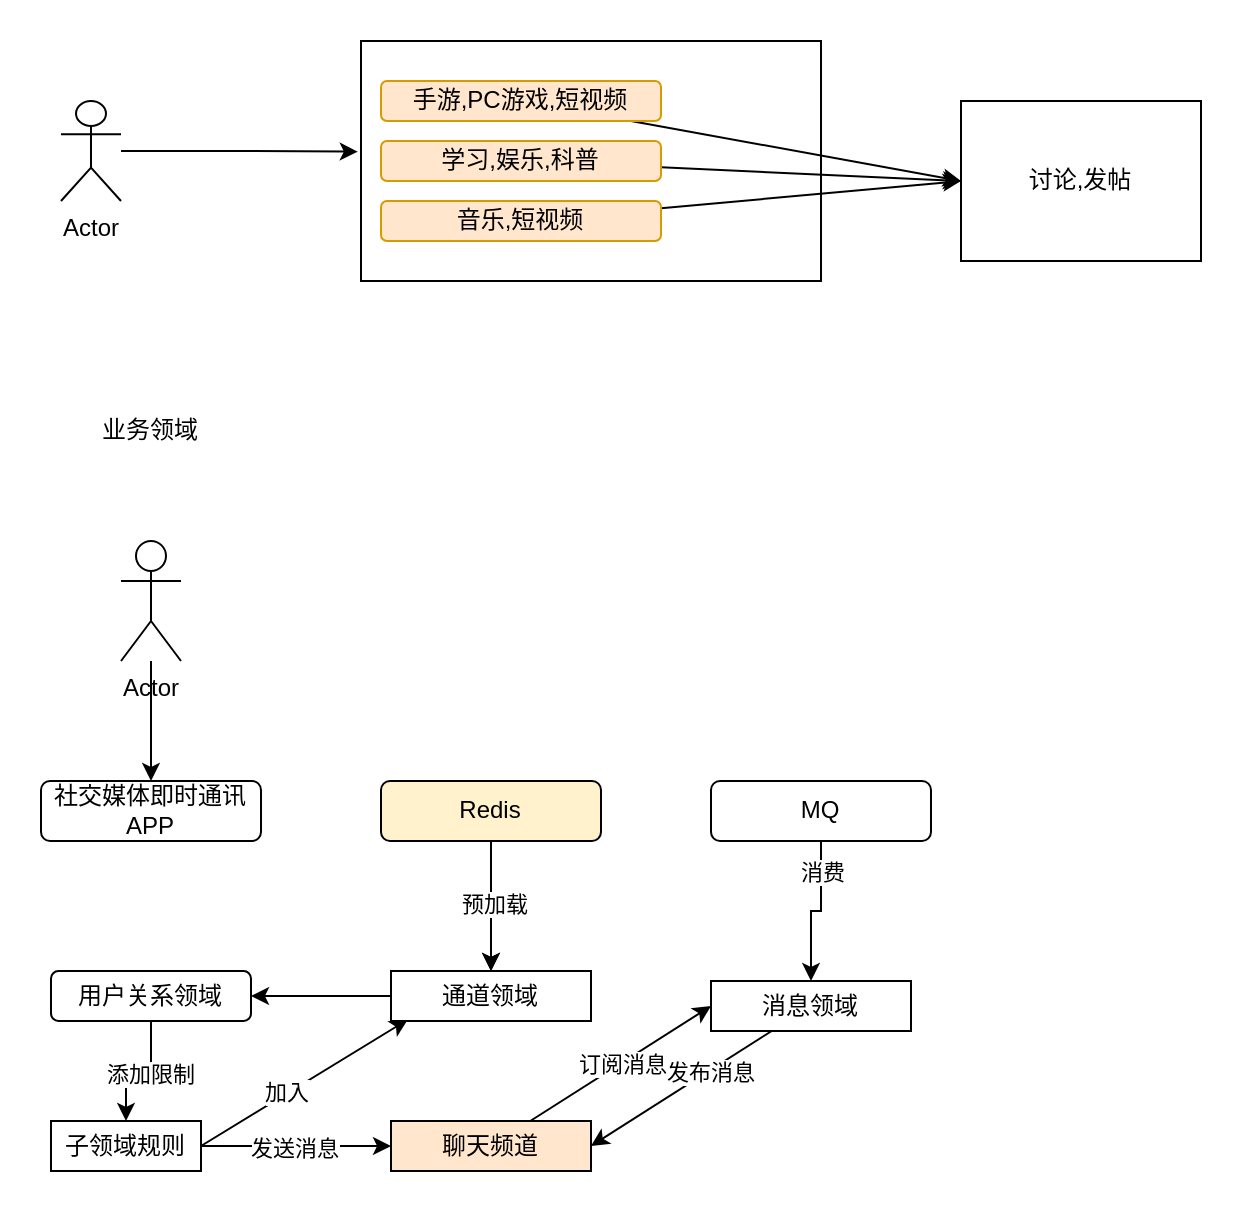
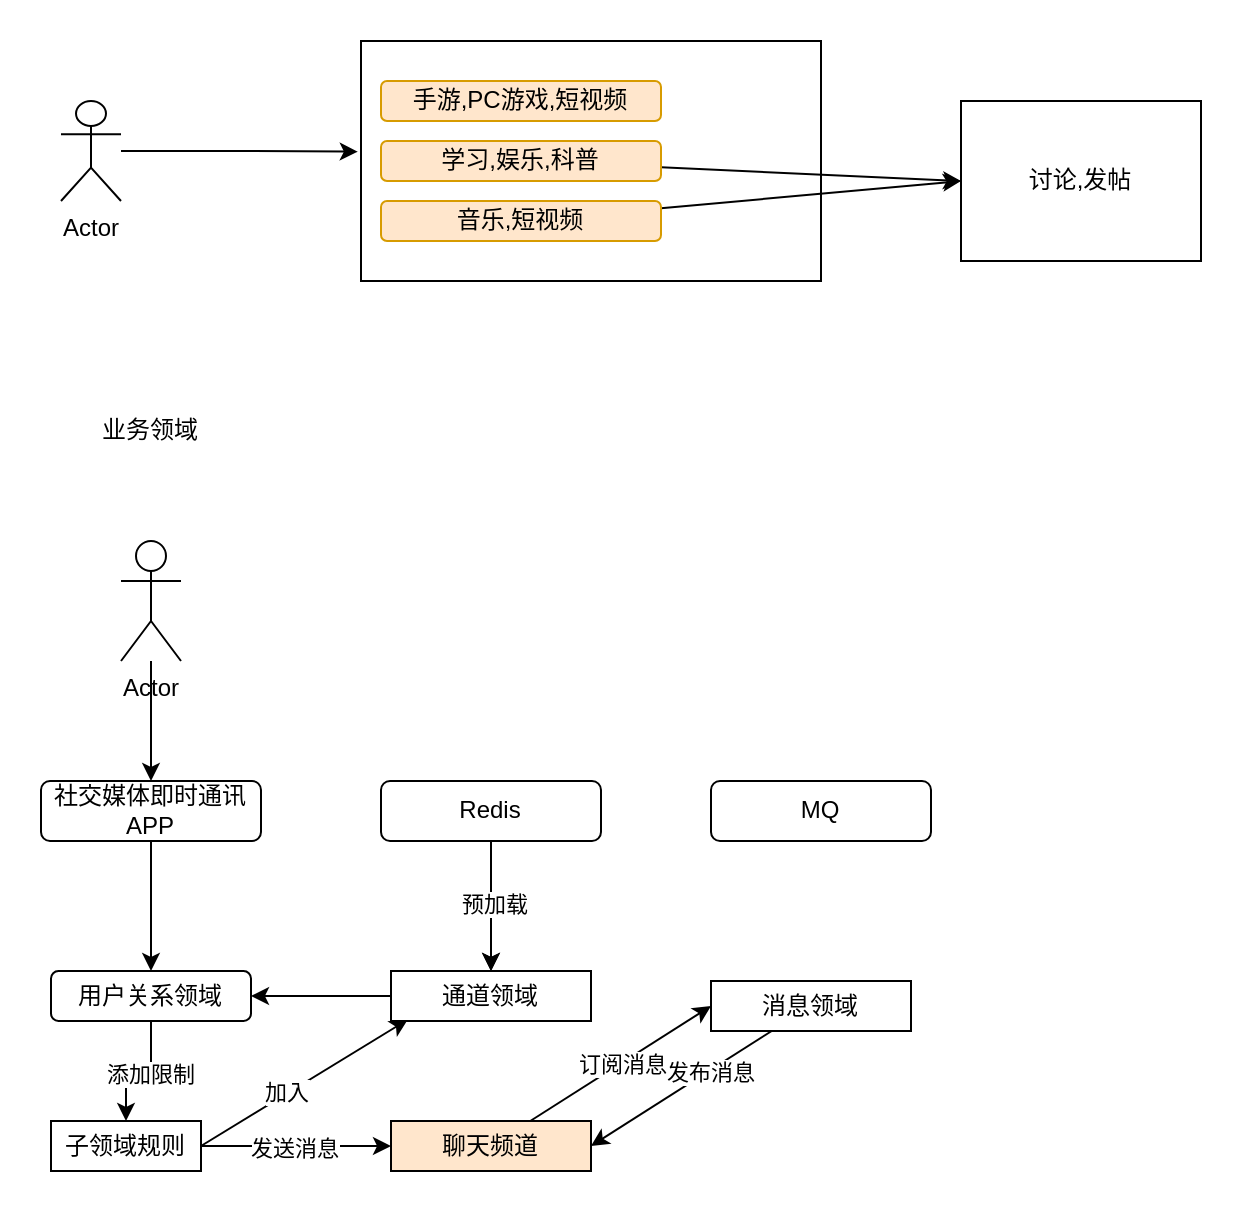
  <mxCell id="0" />
  <mxCell id="1" parent="0" />
  <mxCell id="2" value="" style="rounded=0;whiteSpace=wrap;html=1;" vertex="1" parent="1"><mxGeometry x="180" y="20" width="230" height="120" as="geometry" /></mxCell>
- <mxCell id="3" style="rounded=0;orthogonalLoop=1;jettySize=auto;html=1;entryX=0;entryY=0.5;entryDx=0;entryDy=0;" edge="1" parent="1" source="4" target="9"><mxGeometry relative="1" as="geometry" /></mxCell>
  <mxCell id="4" value="手游,PC游戏,短视频" style="rounded=1;whiteSpace=wrap;html=1;fillColor=#ffe6cc;strokeColor=#d79b00;" vertex="1" parent="1"><mxGeometry x="190" y="40" width="140" height="20" as="geometry" /></mxCell>
  <mxCell id="5" style="rounded=0;orthogonalLoop=1;jettySize=auto;html=1;entryX=0;entryY=0.5;entryDx=0;entryDy=0;" edge="1" parent="1" source="6" target="9"><mxGeometry relative="1" as="geometry" /></mxCell>
  <mxCell id="6" value="学习,娱乐,科普" style="rounded=1;whiteSpace=wrap;html=1;fillColor=#ffe6cc;strokeColor=#d79b00;" vertex="1" parent="1"><mxGeometry x="190" y="70" width="140" height="20" as="geometry" /></mxCell>
  <mxCell id="7" style="rounded=0;orthogonalLoop=1;jettySize=auto;html=1;entryX=0;entryY=0.5;entryDx=0;entryDy=0;" edge="1" parent="1" source="8" target="9"><mxGeometry relative="1" as="geometry" /></mxCell>
  <mxCell id="8" value="音乐,短视频" style="rounded=1;whiteSpace=wrap;html=1;fillColor=#ffe6cc;strokeColor=#d79b00;" vertex="1" parent="1"><mxGeometry x="190" y="100" width="140" height="20" as="geometry" /></mxCell>
  <mxCell id="9" value="讨论,发帖" style="rounded=0;whiteSpace=wrap;html=1;" vertex="1" parent="1"><mxGeometry x="480" y="50" width="120" height="80" as="geometry" /></mxCell>
  <mxCell id="10" value="Actor" style="shape=umlActor;verticalLabelPosition=bottom;verticalAlign=top;html=1;outlineConnect=0;" vertex="1" parent="1"><mxGeometry x="30" y="50" width="30" height="50" as="geometry" /></mxCell>
  <mxCell id="11" style="edgeStyle=orthogonalEdgeStyle;rounded=0;orthogonalLoop=1;jettySize=auto;html=1;entryX=-0.007;entryY=0.461;entryDx=0;entryDy=0;entryPerimeter=0;" edge="1" parent="1" source="10" target="2"><mxGeometry relative="1" as="geometry" /></mxCell>
  <mxCell id="12" value="业务领域" style="text;html=1;strokeColor=none;fillColor=none;align=center;verticalAlign=middle;whiteSpace=wrap;rounded=0;" vertex="1" parent="1"><mxGeometry x="45" y="200" width="60" height="30" as="geometry" /></mxCell>
+ <mxCell id="13" style="edgeStyle=orthogonalEdgeStyle;rounded=0;orthogonalLoop=1;jettySize=auto;html=1;" edge="1" parent="1" source="14" target="19"><mxGeometry relative="1" as="geometry" /></mxCell>
  <mxCell id="14" value="社交媒体即时通讯APP" style="rounded=1;whiteSpace=wrap;html=1;" vertex="1" parent="1"><mxGeometry y="390" width="110" height="30" as="geometry" x="20" /></mxCell>
  <mxCell id="15" style="edgeStyle=orthogonalEdgeStyle;rounded=0;orthogonalLoop=1;jettySize=auto;html=1;entryX=0.5;entryY=0;entryDx=0;entryDy=0;endArrow=classic;endFill=1;" edge="1" parent="1" source="19" target="22"><mxGeometry relative="1" as="geometry" /></mxCell>
  <mxCell id="16" value="添加限制" style="edgeLabel;html=1;align=center;verticalAlign=middle;resizable=0;points=[];" vertex="1" connectable="0" parent="15"><mxGeometry x="-0.153" y="1" relative="1" as="geometry"><mxPoint as="offset" /></mxGeometry></mxCell>
  <mxCell id="17" style="rounded=0;orthogonalLoop=1;jettySize=auto;html=1;entryX=0.084;entryY=0.972;entryDx=0;entryDy=0;exitX=1;exitY=0.5;exitDx=0;exitDy=0;entryPerimeter=0;" edge="1" parent="1" source="22" target="24"><mxGeometry relative="1" as="geometry" /></mxCell>
  <mxCell id="18" value="加入" style="edgeLabel;html=1;align=center;verticalAlign=middle;resizable=0;points=[];" vertex="1" connectable="0" parent="17"><mxGeometry x="-0.156" y="1" relative="1" as="geometry"><mxPoint as="offset" /></mxGeometry></mxCell>
  <mxCell id="19" value="用户关系领域" style="whiteSpace=wrap;html=1;rounded=1;" vertex="1" parent="1"><mxGeometry x="25" y="485" width="100" height="25" as="geometry" /></mxCell>
  <mxCell id="20" style="edgeStyle=orthogonalEdgeStyle;rounded=0;orthogonalLoop=1;jettySize=auto;html=1;entryX=0;entryY=0.5;entryDx=0;entryDy=0;" edge="1" parent="1" source="22" target="27"><mxGeometry relative="1" as="geometry" /></mxCell>
  <mxCell id="21" value="发送消息" style="edgeLabel;html=1;align=center;verticalAlign=middle;resizable=0;points=[];" vertex="1" connectable="0" parent="20"><mxGeometry x="-0.022" y="-1" relative="1" as="geometry"><mxPoint as="offset" /></mxGeometry></mxCell>
  <mxCell id="22" value="子领域规则" style="rounded=0;whiteSpace=wrap;html=1;" vertex="1" parent="1"><mxGeometry x="25" y="560" width="75" height="25" as="geometry" /></mxCell>
  <mxCell id="23" style="edgeStyle=orthogonalEdgeStyle;rounded=0;orthogonalLoop=1;jettySize=auto;html=1;" edge="1" parent="1" source="24" target="19"><mxGeometry relative="1" as="geometry" /></mxCell>
  <mxCell id="24" value="通道领域" style="rounded=0;whiteSpace=wrap;html=1;" vertex="1" parent="1"><mxGeometry x="195" y="485" width="100" height="25" as="geometry" /></mxCell>
  <mxCell id="25" style="rounded=0;orthogonalLoop=1;jettySize=auto;html=1;entryX=0;entryY=0.5;entryDx=0;entryDy=0;" edge="1" parent="1" source="27" target="30"><mxGeometry relative="1" as="geometry" /></mxCell>
  <mxCell id="26" value="订阅消息" style="edgeLabel;html=1;align=center;verticalAlign=middle;resizable=0;points=[];" vertex="1" connectable="0" parent="25"><mxGeometry x="0.017" y="-1" relative="1" as="geometry"><mxPoint as="offset" /></mxGeometry></mxCell>
  <mxCell id="27" value="聊天频道" style="rounded=0;whiteSpace=wrap;html=1;fillColor=#ffe6cc;" vertex="1" parent="1"><mxGeometry x="195" y="560" width="100" height="25" as="geometry" /></mxCell>
  <mxCell id="28" style="rounded=0;orthogonalLoop=1;jettySize=auto;html=1;entryX=1;entryY=0.5;entryDx=0;entryDy=0;" edge="1" parent="1" source="30" target="27"><mxGeometry relative="1" as="geometry" /></mxCell>
  <mxCell id="29" value="发布消息" style="edgeLabel;html=1;align=center;verticalAlign=middle;resizable=0;points=[];" vertex="1" connectable="0" parent="28"><mxGeometry x="-0.307" y="1" relative="1" as="geometry"><mxPoint as="offset" /></mxGeometry></mxCell>
  <mxCell id="30" value="消息领域" style="rounded=0;whiteSpace=wrap;html=1;" vertex="1" parent="1"><mxGeometry x="355" y="490" width="100" height="25" as="geometry" /></mxCell>
  <mxCell id="31" style="edgeStyle=orthogonalEdgeStyle;rounded=0;orthogonalLoop=1;jettySize=auto;html=1;" edge="1" parent="1" source="32" target="14"><mxGeometry relative="1" as="geometry" /></mxCell>
  <mxCell id="32" value="Actor" style="shape=umlActor;verticalLabelPosition=bottom;verticalAlign=top;html=1;outlineConnect=0;" vertex="1" parent="1"><mxGeometry x="60" y="270" width="30" height="60" as="geometry" /></mxCell>
  <mxCell id="33" style="edgeStyle=orthogonalEdgeStyle;rounded=0;orthogonalLoop=1;jettySize=auto;html=1;entryX=0.5;entryY=0;entryDx=0;entryDy=0;" edge="1" parent="1" source="36" target="24"><mxGeometry relative="1" as="geometry" /></mxCell>
  <mxCell id="34" value="" style="edgeStyle=orthogonalEdgeStyle;rounded=0;orthogonalLoop=1;jettySize=auto;html=1;" edge="1" parent="1" source="36" target="24"><mxGeometry relative="1" as="geometry" /></mxCell>
  <mxCell id="35" value="预加载" style="edgeLabel;html=1;align=center;verticalAlign=middle;resizable=0;points=[];" vertex="1" connectable="0" parent="34"><mxGeometry x="-0.044" y="1" relative="1" as="geometry"><mxPoint as="offset" /></mxGeometry></mxCell>
- <mxCell id="36" value="Redis" style="rounded=1;whiteSpace=wrap;html=1;fillColor=#fff2cc;" vertex="1" parent="1"><mxGeometry x="190" y="390" width="110" height="30" as="geometry" /></mxCell>
- <mxCell id="37" style="edgeStyle=orthogonalEdgeStyle;rounded=0;orthogonalLoop=1;jettySize=auto;html=1;" edge="1" parent="1" source="39" target="30"><mxGeometry relative="1" as="geometry" /></mxCell>
- <mxCell id="38" value="消费" style="edgeLabel;html=1;align=center;verticalAlign=middle;resizable=0;points=[];" vertex="1" connectable="0" parent="37"><mxGeometry x="-0.607" relative="1" as="geometry"><mxPoint as="offset" /></mxGeometry></mxCell>
+ <mxCell id="36" value="Redis" style="rounded=1;whiteSpace=wrap;html=1;" vertex="1" parent="1"><mxGeometry x="190" y="390" width="110" height="30" as="geometry" /></mxCell>
  <mxCell id="39" value="MQ" style="rounded=1;whiteSpace=wrap;html=1;" vertex="1" parent="1"><mxGeometry x="355" y="390" width="110" height="30" as="geometry" /></mxCell>
